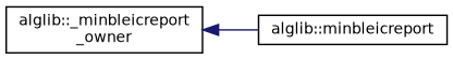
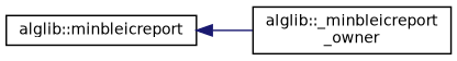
  digraph {
    rankdir=LR
    node [color=black fillcolor=white fontname=Helvetica fontsize=10 shape=record style=filled]
    n1 [height=0.2 label="alglib::_minbleicreport\l_owner" width=0.4]
    n2 [height=0.2 label="alglib::minbleicreport" width=0.4]
-   n1 -> n2 [color=midnightblue dir=back fontname=Helvetica fontsize=10 labelfontname=Helvetica labelfontsize=10 style=solid]
+   n2 -> n1 [color=midnightblue dir=back fontname=Helvetica fontsize=10 labelfontname=Helvetica labelfontsize=10 style=solid]
  }
